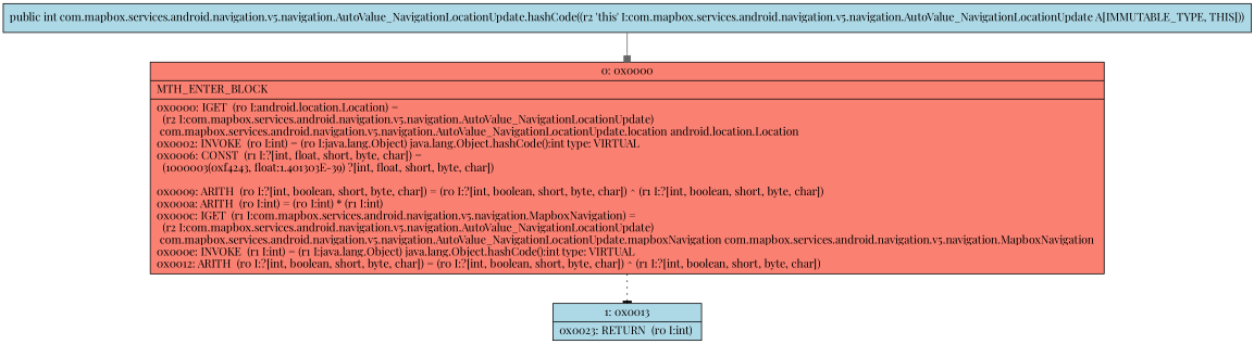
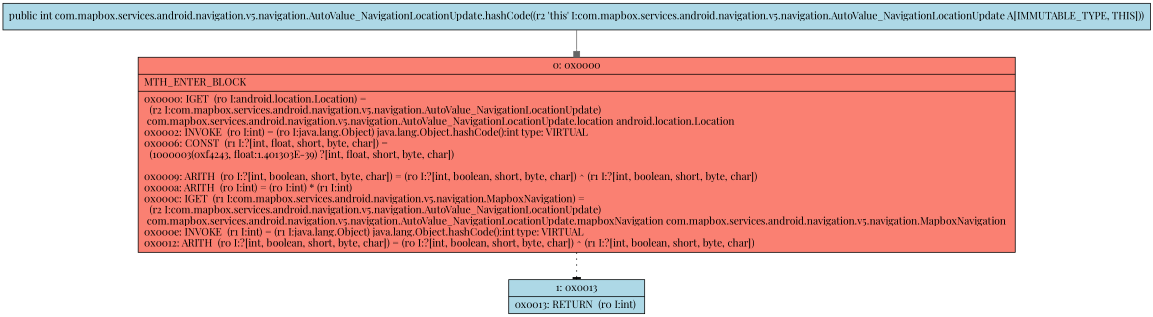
  digraph {
    fontname="Playfair Display"
    node [shape=record style=filled fillcolor=lightblue fontname="Playfair Display"]
    edge [fontname="Playfair Display"]
    n1 [label="{0\:\ 0x0000|MTH_ENTER_BLOCK\l|0x0000: IGET  (r0 I:android.location.Location) = \l  (r2 I:com.mapbox.services.android.navigation.v5.navigation.AutoValue_NavigationLocationUpdate)\l com.mapbox.services.android.navigation.v5.navigation.AutoValue_NavigationLocationUpdate.location android.location.Location \l0x0002: INVOKE  (r0 I:int) = (r0 I:java.lang.Object) java.lang.Object.hashCode():int type: VIRTUAL \l0x0006: CONST  (r1 I:?[int, float, short, byte, char]) = \l  (1000003(0xf4243, float:1.401303E\-39) ?[int, float, short, byte, char])\l \l0x0009: ARITH  (r0 I:?[int, boolean, short, byte, char]) = (r0 I:?[int, boolean, short, byte, char]) ^ (r1 I:?[int, boolean, short, byte, char]) \l0x000a: ARITH  (r0 I:int) = (r0 I:int) * (r1 I:int) \l0x000c: IGET  (r1 I:com.mapbox.services.android.navigation.v5.navigation.MapboxNavigation) = \l  (r2 I:com.mapbox.services.android.navigation.v5.navigation.AutoValue_NavigationLocationUpdate)\l com.mapbox.services.android.navigation.v5.navigation.AutoValue_NavigationLocationUpdate.mapboxNavigation com.mapbox.services.android.navigation.v5.navigation.MapboxNavigation \l0x000e: INVOKE  (r1 I:int) = (r1 I:java.lang.Object) java.lang.Object.hashCode():int type: VIRTUAL \l0x0012: ARITH  (r0 I:?[int, boolean, short, byte, char]) = (r0 I:?[int, boolean, short, byte, char]) ^ (r1 I:?[int, boolean, short, byte, char]) \l}" fillcolor=salmon]
-   n2 [label="{1\:\ 0x0013|0x0023: RETURN  (r0 I:int) \l}"]
+   n2 [label="{1\:\ 0x0013|0x0013: RETURN  (r0 I:int) \l}"]
    n3 [label="{public int com.mapbox.services.android.navigation.v5.navigation.AutoValue_NavigationLocationUpdate.hashCode((r2 'this' I:com.mapbox.services.android.navigation.v5.navigation.AutoValue_NavigationLocationUpdate A[IMMUTABLE_TYPE, THIS])) }"]
    n1 -> n2 [color=black style=dotted arrowhead=tee]
    n3 -> n1 [color=gray40 style=solid arrowhead=box]
  }
